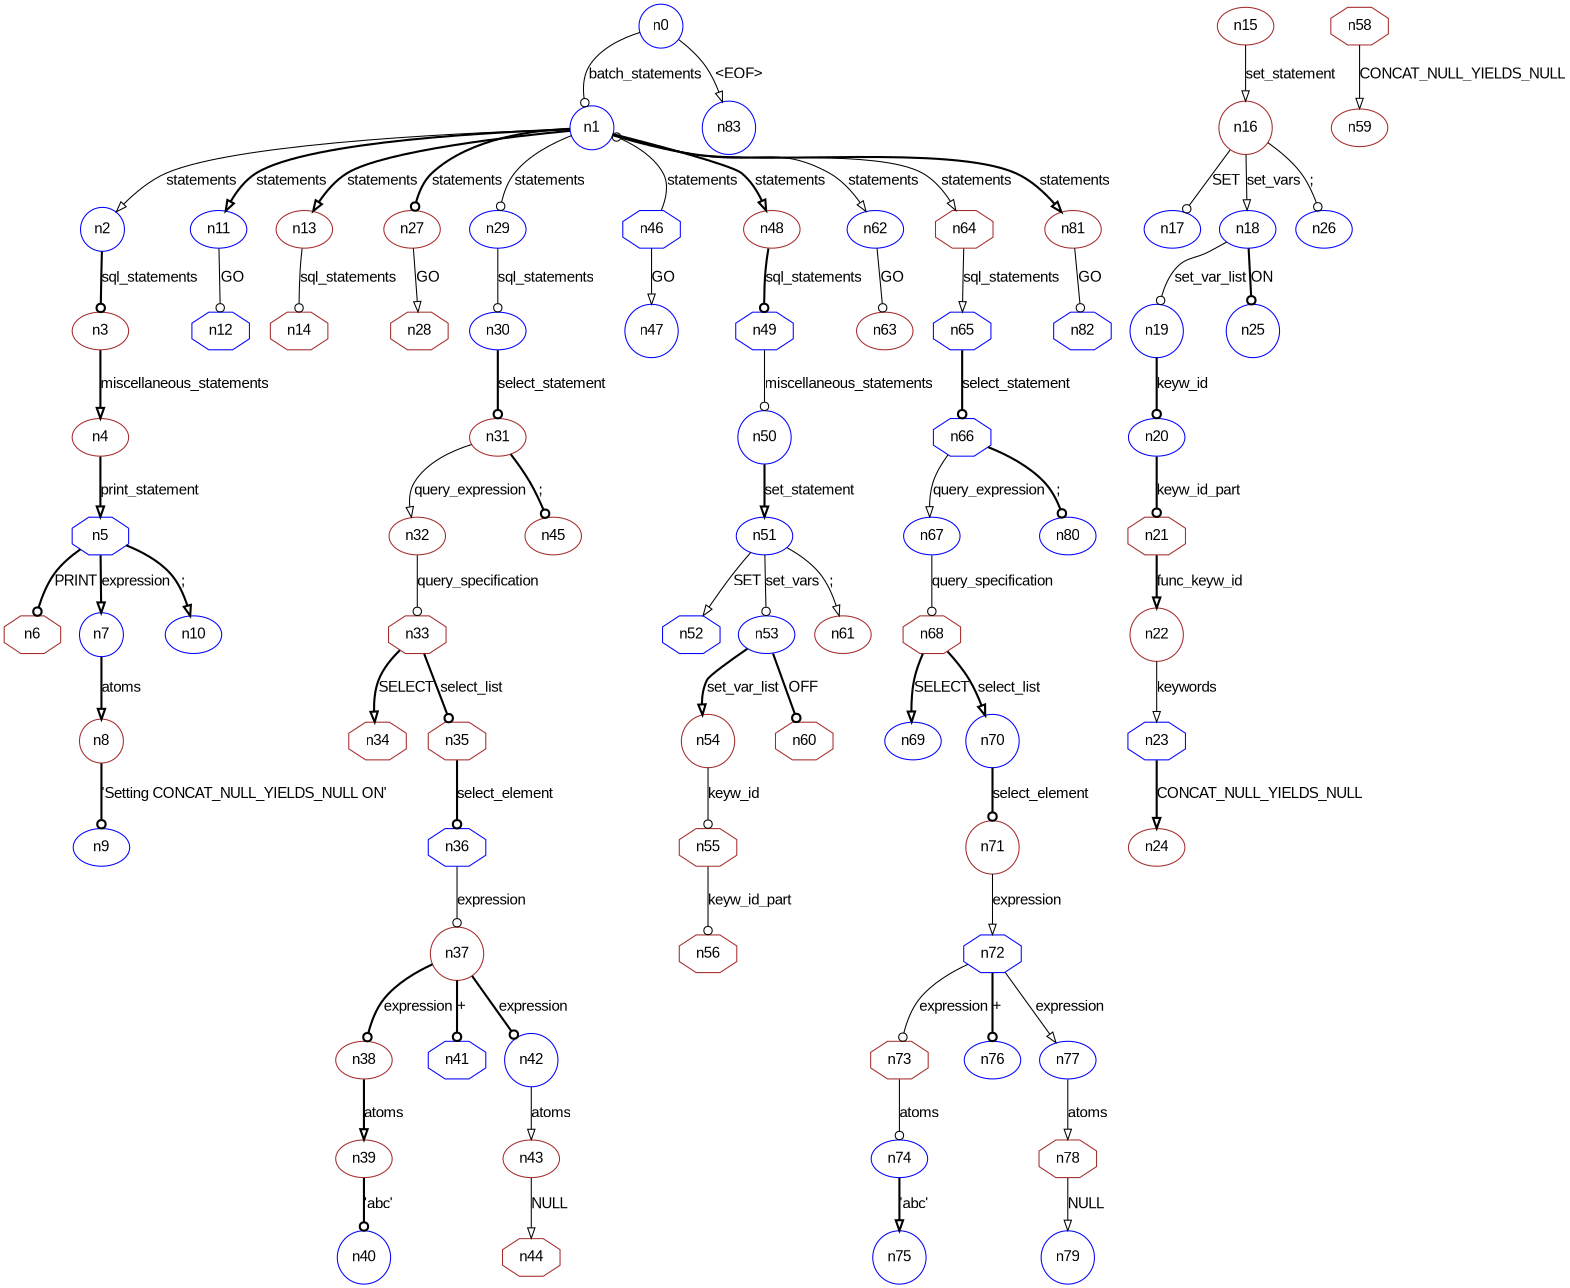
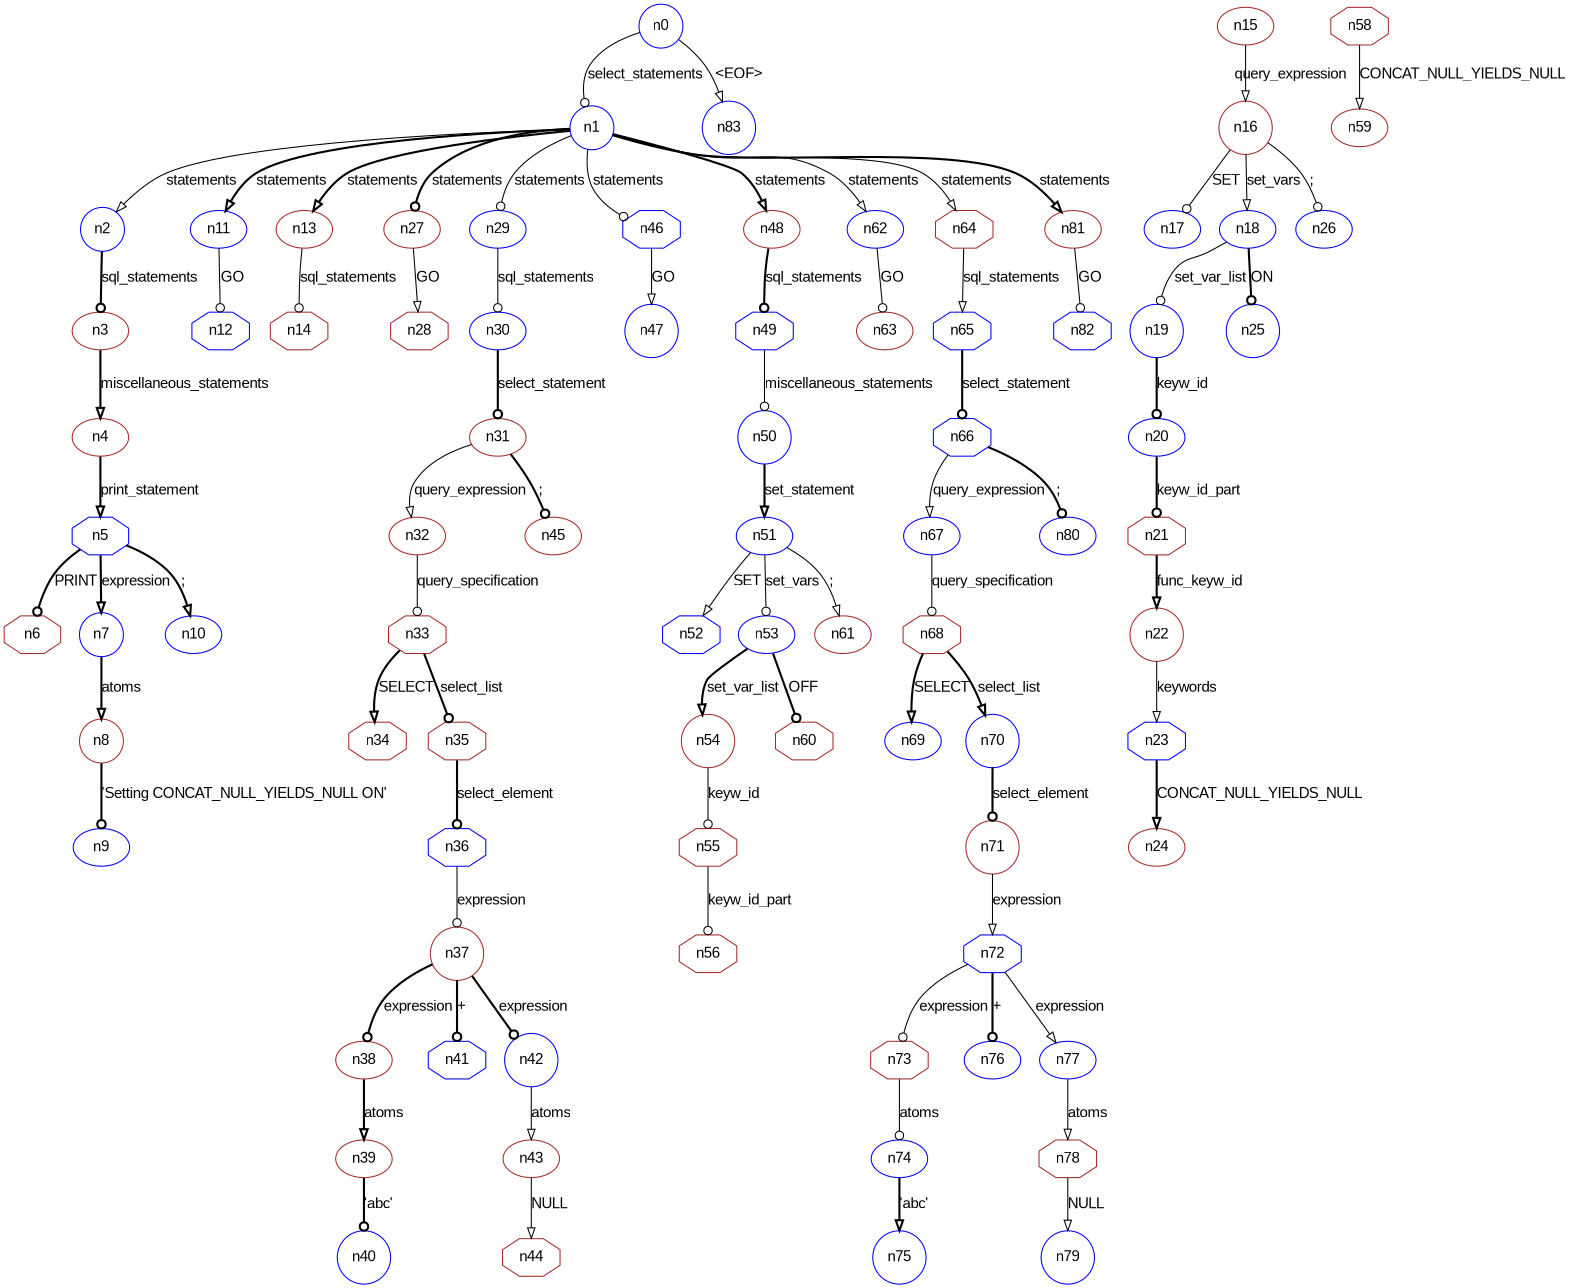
  digraph {
    fontname="Liberation Sans"
    node [color=blue fontname="Liberation Sans" shape=ellipse]
    edge [arrowhead=odot fontname="Liberation Sans" style=solid]
    n0 [shape=circle]
    n1 [shape=circle]
    n83 [shape=circle]
    n2 [shape=circle]
    n11
    n13 [color=brown]
    n27 [color=brown]
    n29
    n46 [shape=octagon]
    n48 [color=brown]
    n62
    n64 [color=brown shape=octagon]
    n81 [color=brown]
    n3 [color=brown]
    n12 [shape=octagon]
    n14 [color=brown shape=octagon]
    n28 [color=brown shape=octagon]
    n30
    n47 [shape=circle]
    n49 [shape=octagon]
    n63 [color=brown]
    n65 [shape=octagon]
    n82 [shape=octagon]
    n4 [color=brown]
    n5 [shape=octagon]
    n6 [color=brown shape=octagon]
    n7 [shape=circle]
    n10
    n8 [color=brown shape=circle]
    n9
    n15 [color=brown]
    n16 [color=brown shape=circle]
    n17
    n18
    n26
    n19 [shape=circle]
    n25 [shape=circle]
    n20
    n21 [color=brown shape=octagon]
    n22 [color=brown shape=circle]
    n23 [shape=octagon]
    n24 [color=brown]
    n31 [color=brown]
    n32 [color=brown]
    n45 [color=brown]
    n33 [color=brown shape=octagon]
    n34 [color=brown shape=octagon]
    n35 [color=brown shape=octagon]
    n36 [shape=octagon]
    n37 [color=brown shape=circle]
    n38 [color=brown]
    n41 [shape=octagon]
    n42 [shape=circle]
    n39 [color=brown]
    n43 [color=brown]
    n40 [shape=circle]
    n44 [color=brown shape=octagon]
    n50 [shape=circle]
    n51
    n52 [shape=octagon]
    n53
    n61 [color=brown]
    n54 [color=brown shape=circle]
    n60 [color=brown shape=octagon]
    n55 [color=brown shape=octagon]
    n56 [color=brown shape=octagon]
    n58 [color=brown shape=octagon]
    n59 [color=brown]
    n66 [shape=octagon]
    n67
    n80
    n68 [color=brown shape=octagon]
    n69
    n70 [shape=circle]
    n71 [color=brown shape=circle]
    n72 [shape=octagon]
    n73 [color=brown shape=octagon]
    n76
    n77
    n74
    n78 [color=brown shape=octagon]
    n75 [shape=circle]
    n79 [shape=circle]
-   n0 -> n1 [label=batch_statements]
+   n0 -> n1 [label=select_statements]
    n0 -> n83 [arrowhead=onormal label="<EOF>"]
    n1 -> n2 [arrowhead=onormal label=statements]
    n1 -> n11 [arrowhead=onormal label=statements style=bold]
    n1 -> n13 [arrowhead=onormal label=statements style=bold]
    n1 -> n27 [label=statements style=bold]
    n1 -> n29 [label=statements]
-   n46 -> n1 [label=statements]
+   n1 -> n46 [label=statements]
    n1 -> n48 [arrowhead=onormal label=statements style=bold]
    n1 -> n62 [arrowhead=onormal label=statements]
    n1 -> n64 [arrowhead=onormal label=statements]
    n1 -> n81 [arrowhead=onormal label=statements style=bold]
    n2 -> n3 [label=sql_statements style=bold]
    n11 -> n12 [label=GO]
    n13 -> n14 [label=sql_statements]
    n27 -> n28 [arrowhead=onormal label=GO]
    n29 -> n30 [label=sql_statements]
    n46 -> n47 [arrowhead=onormal label=GO]
    n48 -> n49 [label=sql_statements style=bold]
    n62 -> n63 [label=GO]
    n64 -> n65 [arrowhead=onormal label=sql_statements]
    n81 -> n82 [label=GO]
    n3 -> n4 [arrowhead=onormal label=miscellaneous_statements style=bold]
    n30 -> n31 [label=select_statement style=bold]
    n49 -> n50 [label=miscellaneous_statements]
    n65 -> n66 [label=select_statement style=bold]
    n4 -> n5 [arrowhead=onormal label=print_statement style=bold]
    n5 -> n6 [label=PRINT style=bold]
    n5 -> n7 [arrowhead=onormal label=expression style=bold]
    n5 -> n10 [arrowhead=onormal label=";" style=bold]
    n7 -> n8 [arrowhead=onormal label=atoms style=bold]
    n8 -> n9 [label="'Setting CONCAT_NULL_YIELDS_NULL ON'" style=bold]
-   n15 -> n16 [arrowhead=onormal label=set_statement]
+   n15 -> n16 [arrowhead=onormal label=query_expression]
    n16 -> n17 [label=SET]
    n16 -> n18 [arrowhead=onormal label=set_vars]
    n16 -> n26 [label=";"]
    n18 -> n19 [label=set_var_list]
    n18 -> n25 [label=ON style=bold]
    n19 -> n20 [label=keyw_id style=bold]
    n20 -> n21 [label=keyw_id_part style=bold]
    n21 -> n22 [arrowhead=onormal label=func_keyw_id style=bold]
    n22 -> n23 [arrowhead=onormal label=keywords]
    n23 -> n24 [arrowhead=onormal label=CONCAT_NULL_YIELDS_NULL style=bold]
    n31 -> n32 [arrowhead=onormal label=query_expression]
    n31 -> n45 [label=";" style=bold]
    n32 -> n33 [label=query_specification]
    n33 -> n34 [arrowhead=onormal label=SELECT style=bold]
    n33 -> n35 [label=select_list style=bold]
    n35 -> n36 [label=select_element style=bold]
    n36 -> n37 [label=expression]
    n37 -> n38 [label=expression style=bold]
    n37 -> n41 [label="+" style=bold]
    n37 -> n42 [label=expression style=bold]
    n38 -> n39 [arrowhead=onormal label=atoms style=bold]
    n42 -> n43 [arrowhead=onormal label=atoms]
    n39 -> n40 [label="'abc'" style=bold]
    n43 -> n44 [arrowhead=onormal label=NULL]
    n50 -> n51 [arrowhead=onormal label=set_statement style=bold]
    n51 -> n52 [arrowhead=onormal label=SET]
    n51 -> n53 [label=set_vars]
    n51 -> n61 [arrowhead=onormal label=";"]
    n53 -> n54 [arrowhead=onormal label=set_var_list style=bold]
    n53 -> n60 [label=OFF style=bold]
    n54 -> n55 [label=keyw_id]
    n55 -> n56 [label=keyw_id_part]
    n58 -> n59 [arrowhead=onormal label=CONCAT_NULL_YIELDS_NULL]
    n66 -> n67 [arrowhead=onormal label=query_expression]
    n66 -> n80 [label=";" style=bold]
    n67 -> n68 [label=query_specification]
    n68 -> n69 [arrowhead=onormal label=SELECT style=bold]
    n68 -> n70 [arrowhead=onormal label=select_list style=bold]
    n70 -> n71 [label=select_element style=bold]
    n71 -> n72 [arrowhead=onormal label=expression]
    n72 -> n73 [label=expression]
    n72 -> n76 [label="+" style=bold]
    n72 -> n77 [arrowhead=onormal label=expression]
    n73 -> n74 [label=atoms]
    n77 -> n78 [arrowhead=onormal label=atoms]
    n74 -> n75 [arrowhead=onormal label="'abc'" style=bold]
    n78 -> n79 [arrowhead=onormal label=NULL]
  }
